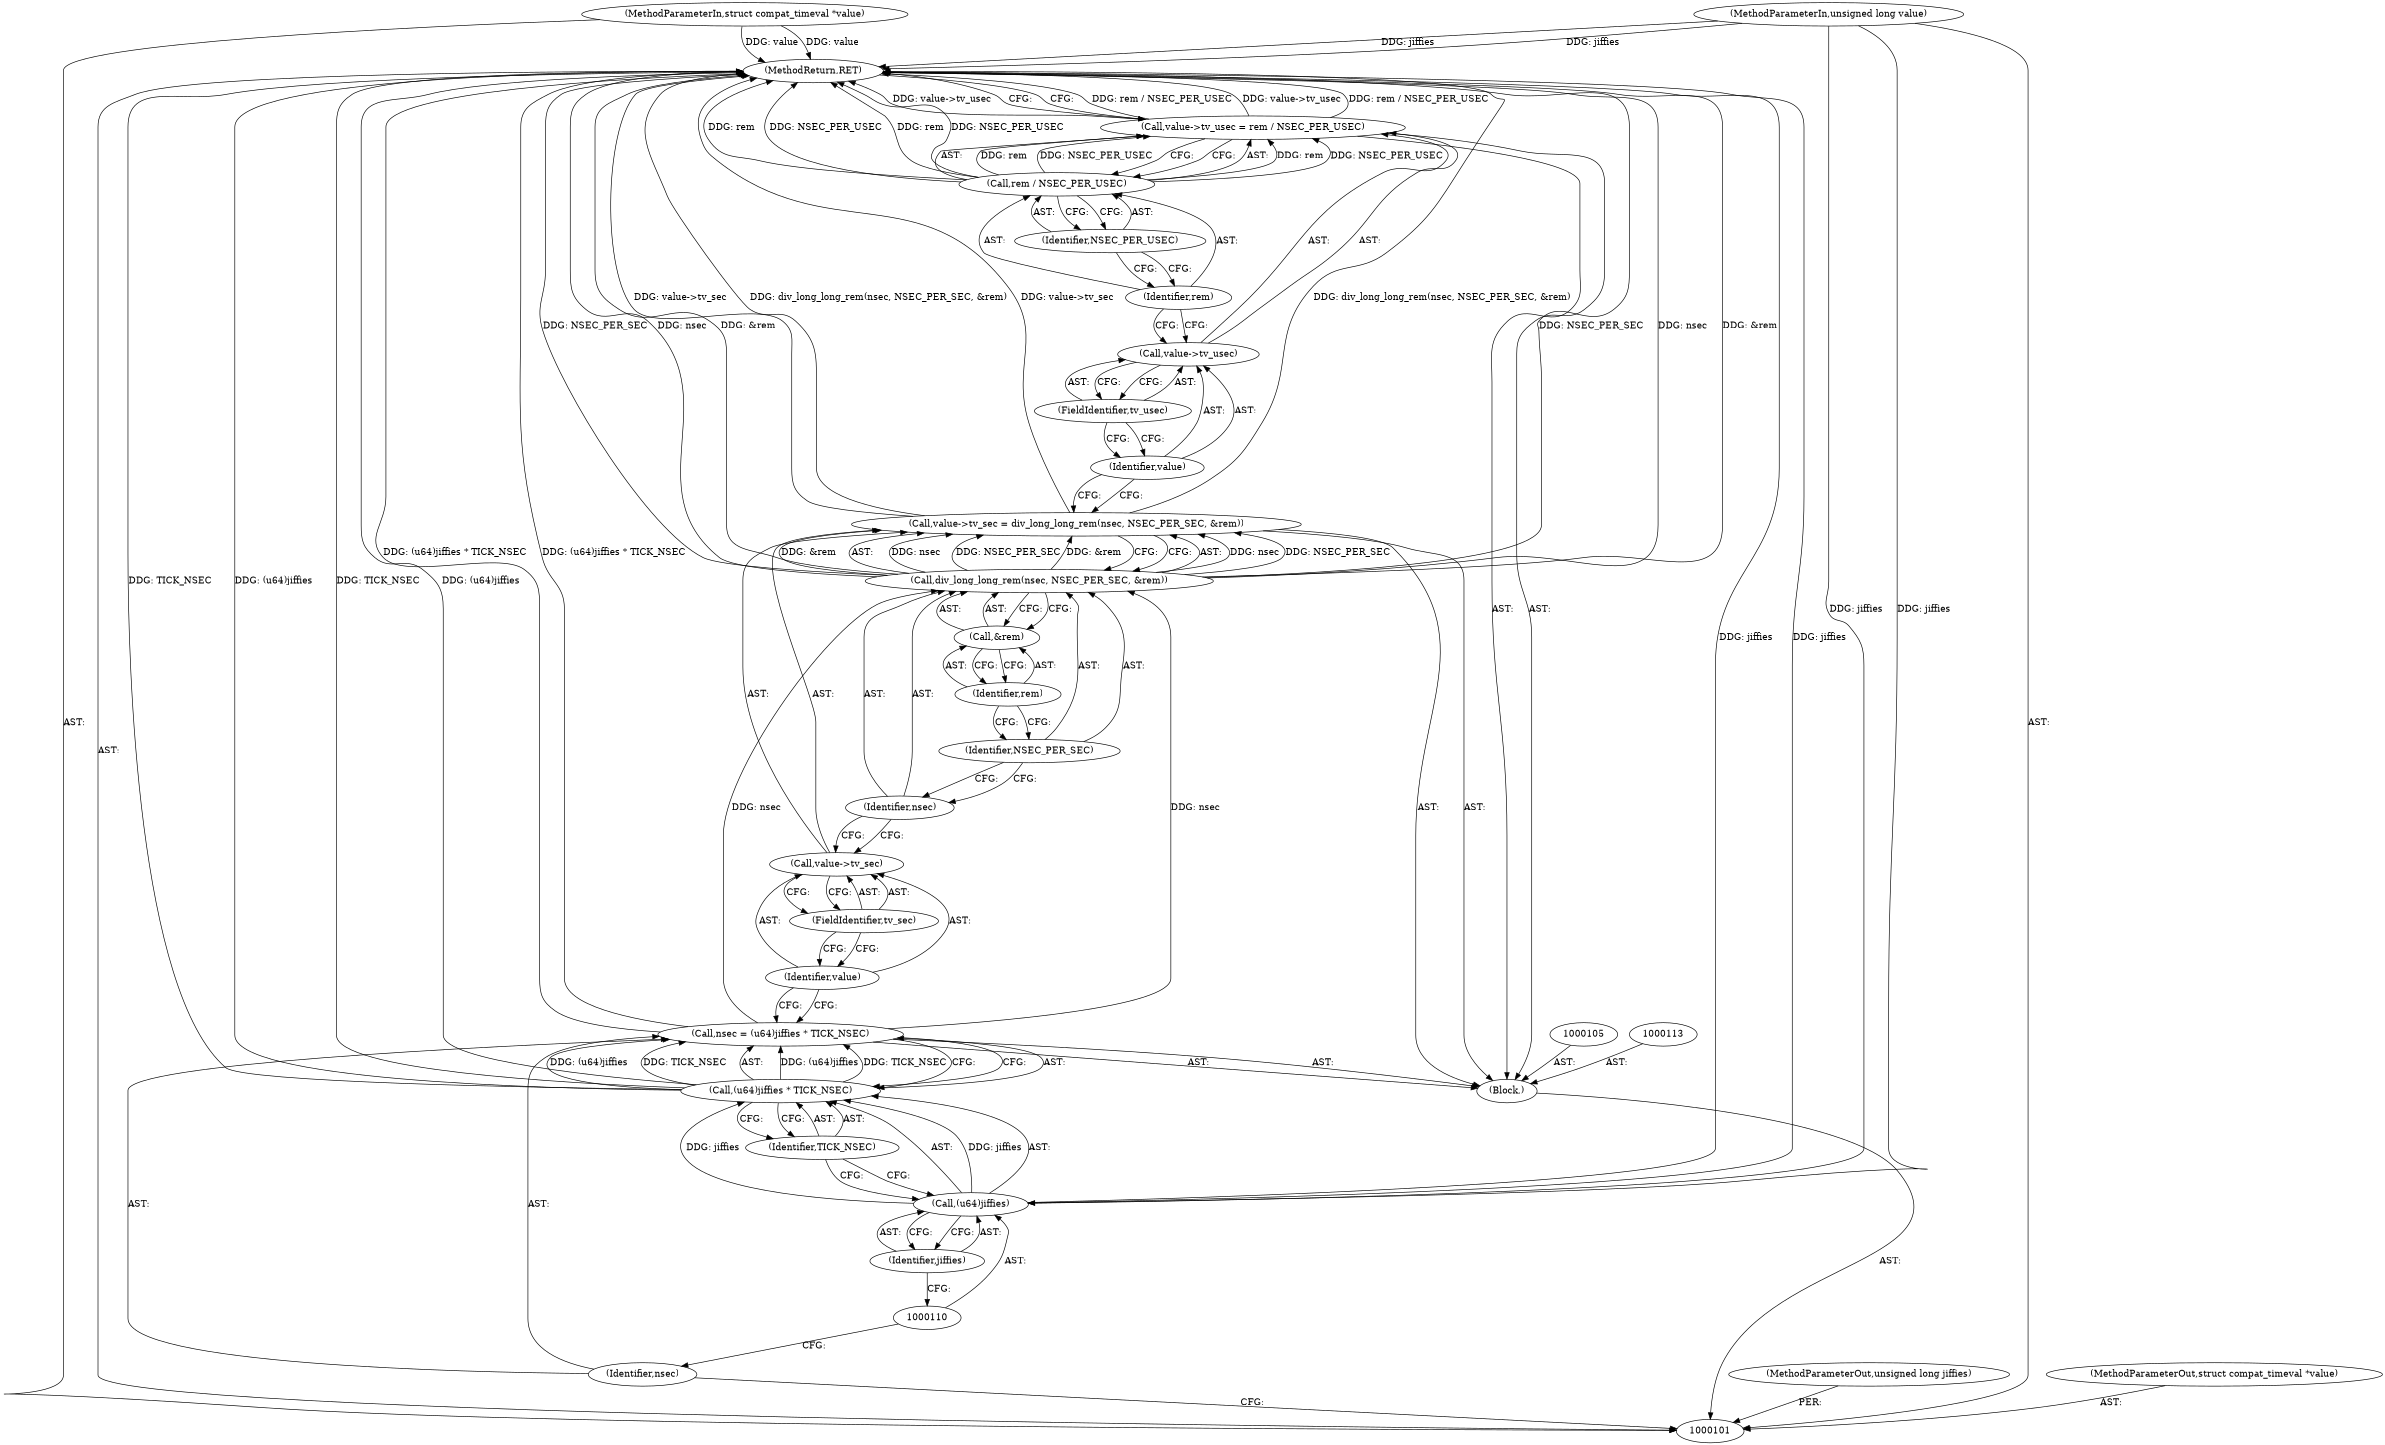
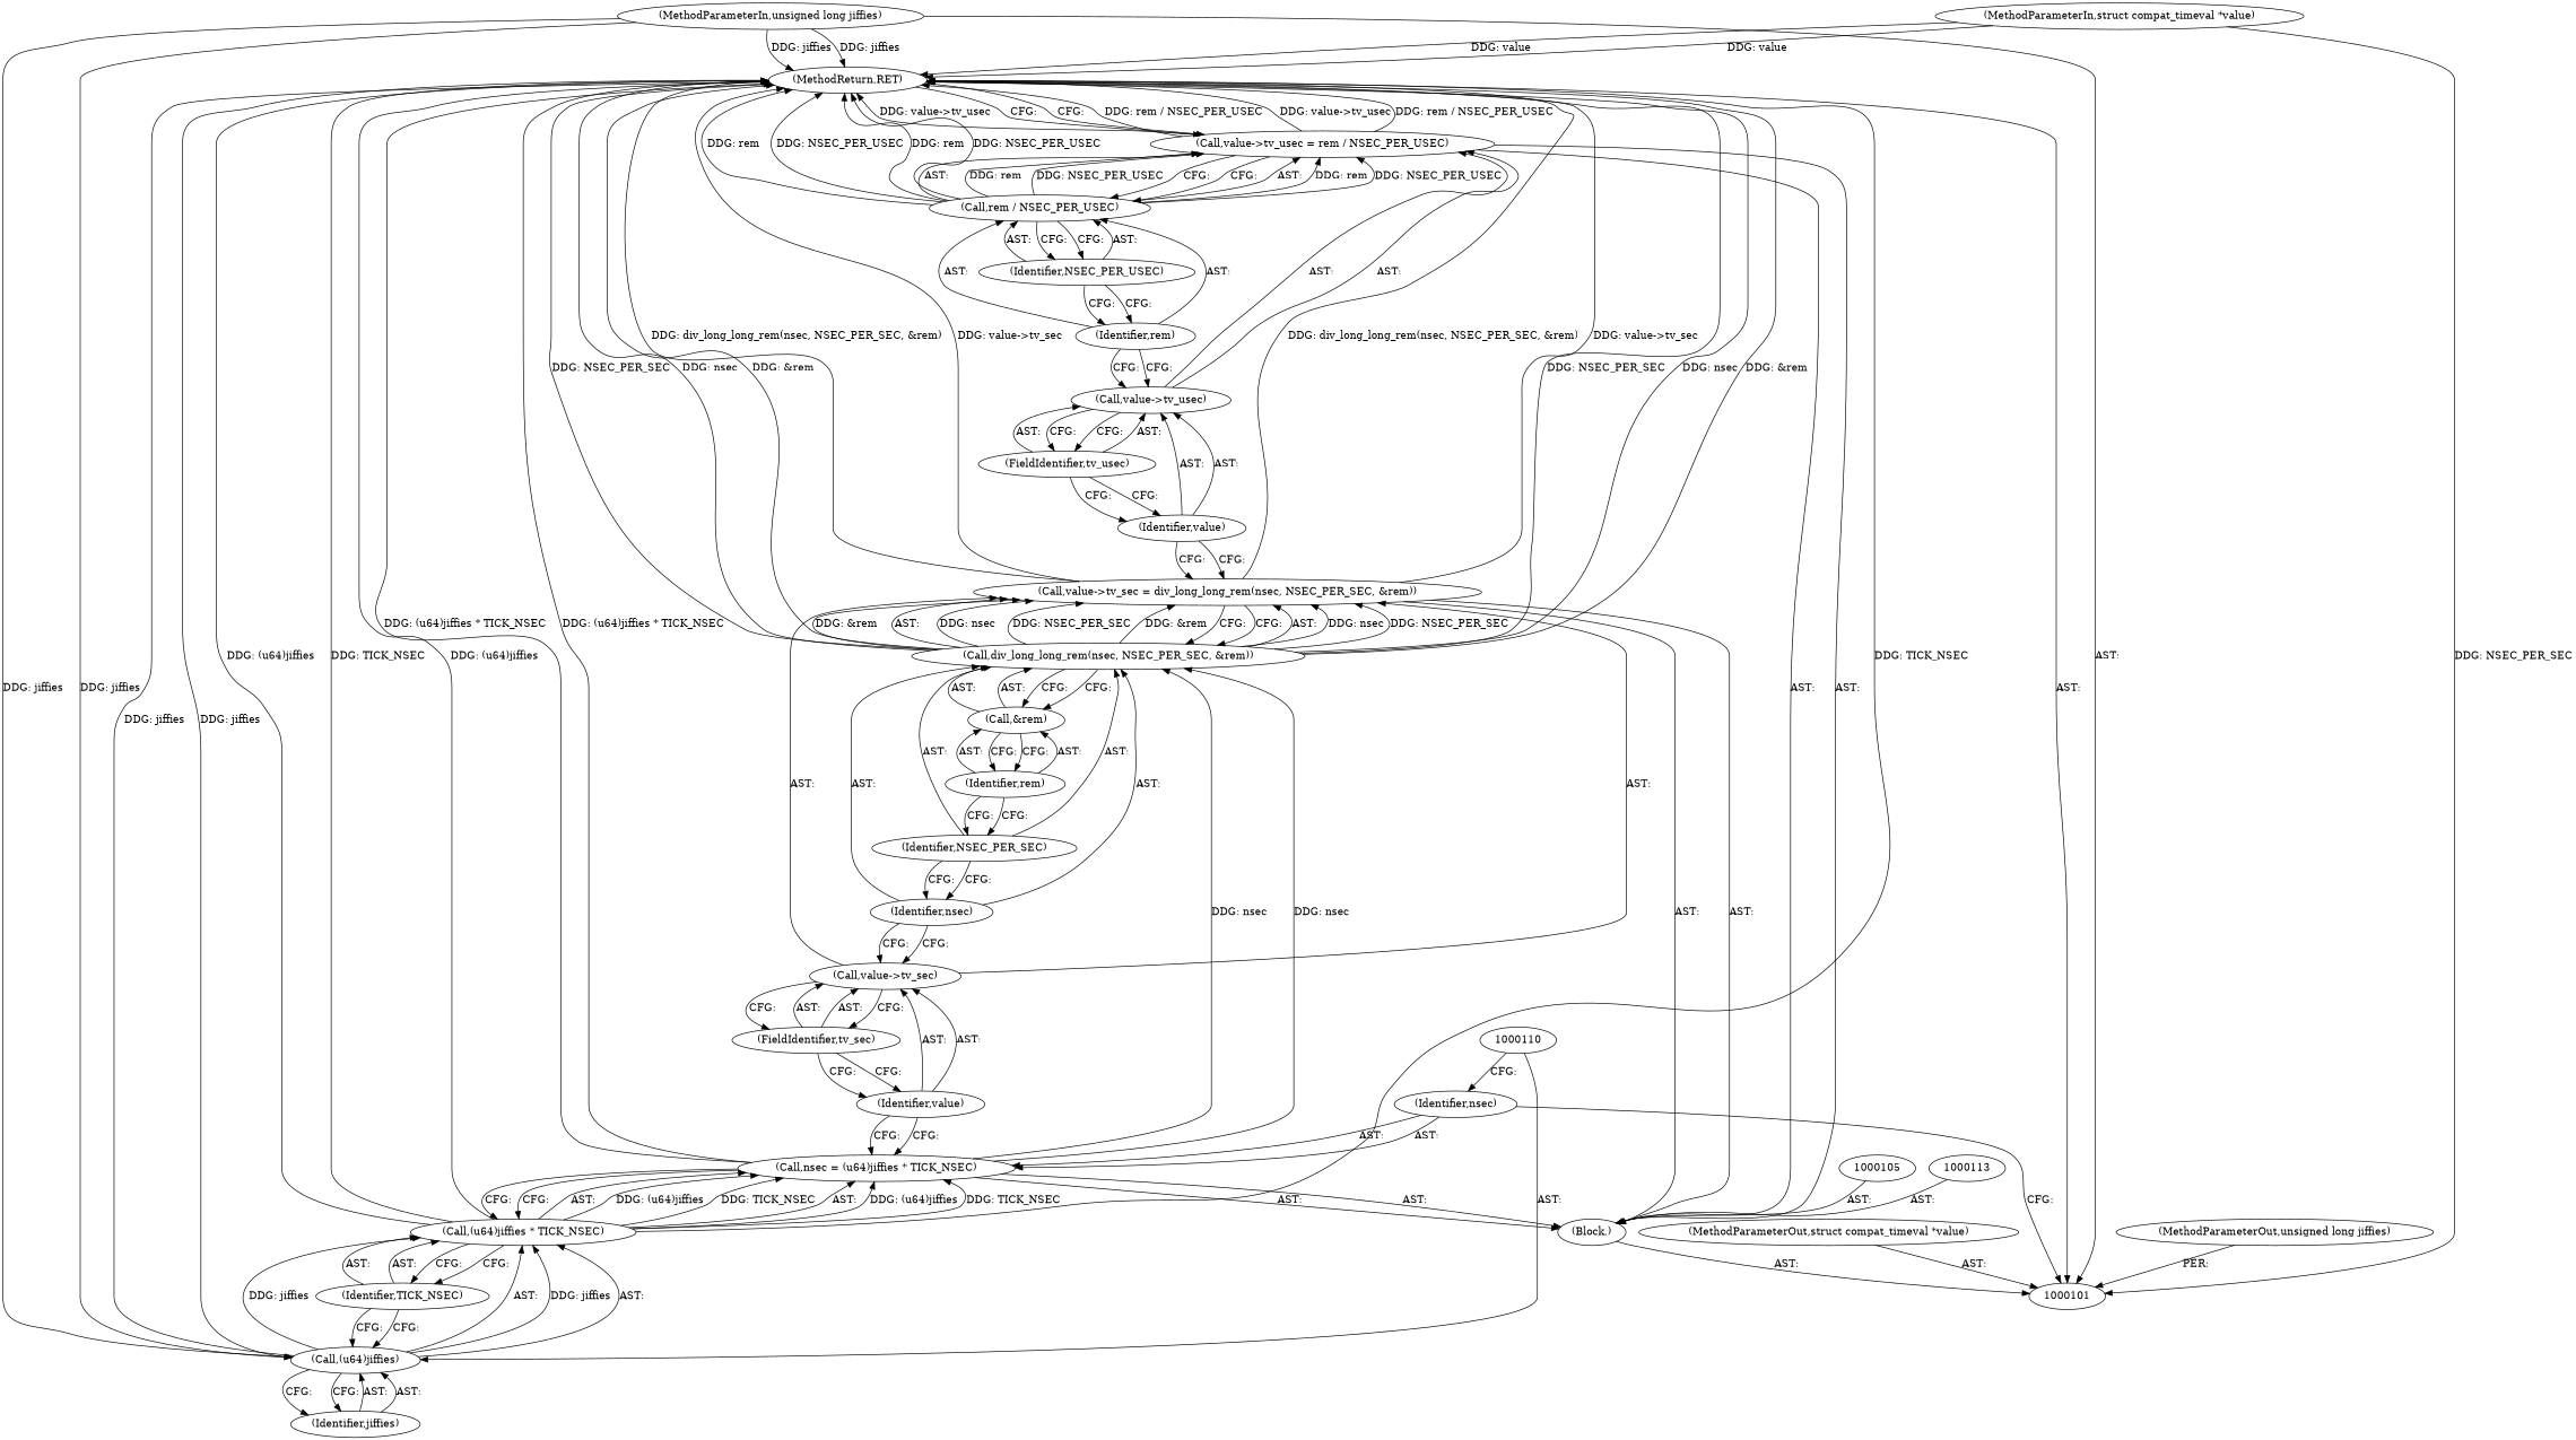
  digraph {
    n1 [label="(MethodReturn,RET)"]
    n2 [label="(Call,value->tv_usec = rem / NSEC_PER_USEC)"]
    1000101
    n4 [label="(Call,rem / NSEC_PER_USEC)"]
    n5 [label="(Block,)"]
-   n6 [label="(MethodParameterIn,unsigned long value)"]
+   n6 [label="(MethodParameterIn,unsigned long jiffies)"]
    n7 [label="(Call,(u64)jiffies)"]
    n8 [label="(Call,(u64)jiffies * TICK_NSEC)"]
    n9 [label="(Identifier,jiffies)"]
    n10 [label="(MethodParameterOut,unsigned long jiffies)"]
    n11 [label="(MethodParameterIn,struct compat_timeval *value)"]
    n12 [label="(MethodParameterOut,struct compat_timeval *value)"]
    n13 [label="(Identifier,NSEC_PER_USEC)"]
    n14 [label="(Identifier,rem)"]
    n15 [label="(Call,value->tv_usec)"]
    n16 [label="(FieldIdentifier,tv_usec)"]
    n17 [label="(Identifier,value)"]
    n18 [label="(Call,value->tv_sec = div_long_long_rem(nsec, NSEC_PER_SEC, &rem))"]
    n19 [label="(Call,div_long_long_rem(nsec, NSEC_PER_SEC, &rem))"]
    n20 [label="(Identifier,TICK_NSEC)"]
    n21 [label="(Call,nsec = (u64)jiffies * TICK_NSEC)"]
    1000110
    n23 [label="(Identifier,nsec)"]
    n24 [label="(Call,&rem)"]
    n25 [label="(Call,value->tv_sec)"]
    n26 [label="(FieldIdentifier,tv_sec)"]
    n27 [label="(Identifier,value)"]
    n28 [label="(Identifier,rem)"]
    n29 [label="(Identifier,nsec)"]
    n30 [label="(Identifier,NSEC_PER_SEC)"]
    1000105
    1000113
    n1 -> n2 [label="CFG: "]
    n1 -> n2 [label="CFG: "]
    n1 -> 1000101 [label="AST: "]
    n2 -> n1 [label="DDG: rem / NSEC_PER_USEC"]
    n2 -> n1 [label="DDG: value->tv_usec"]
    n2 -> n1 [label="DDG: rem / NSEC_PER_USEC"]
    n2 -> n1 [label="DDG: value->tv_usec"]
    n2 -> n4 [label="CFG: "]
    n2 -> n4 [label="CFG: "]
    n2 -> n5 [label="AST: "]
    n2 -> n5 [label="AST: "]
    n4 -> n1 [label="DDG: rem"]
    n4 -> n1 [label="DDG: NSEC_PER_USEC"]
    n4 -> n1 [label="DDG: rem"]
    n4 -> n1 [label="DDG: NSEC_PER_USEC"]
    n4 -> n2 [label="AST: "]
    n4 -> n2 [label="DDG: rem"]
    n4 -> n2 [label="DDG: NSEC_PER_USEC"]
    n4 -> n2 [label="AST: "]
    n4 -> n2 [label="DDG: rem"]
    n4 -> n2 [label="DDG: NSEC_PER_USEC"]
    n4 -> n13 [label="CFG: "]
    n4 -> n13 [label="CFG: "]
    n5 -> 1000101 [label="AST: "]
    n6 -> n1 [label="DDG: jiffies"]
    n6 -> n1 [label="DDG: jiffies"]
    n6 -> 1000101 [label="AST: "]
    n6 -> n7 [label="DDG: jiffies"]
    n6 -> n7 [label="DDG: jiffies"]
    n7 -> n1 [label="DDG: jiffies"]
    n7 -> n1 [label="DDG: jiffies"]
    n7 -> n8 [label="AST: "]
    n7 -> n8 [label="DDG: jiffies"]
    n7 -> n8 [label="AST: "]
    n7 -> n8 [label="DDG: jiffies"]
    n7 -> n9 [label="CFG: "]
    n7 -> n9 [label="CFG: "]
    n8 -> n1 [label="DDG: TICK_NSEC"]
    n8 -> n1 [label="DDG: (u64)jiffies"]
    n8 -> n1 [label="DDG: TICK_NSEC"]
    n8 -> n1 [label="DDG: (u64)jiffies"]
    n8 -> n20 [label="CFG: "]
    n8 -> n20 [label="CFG: "]
    n8 -> n21 [label="AST: "]
    n8 -> n21 [label="DDG: (u64)jiffies"]
    n8 -> n21 [label="DDG: TICK_NSEC"]
    n8 -> n21 [label="AST: "]
    n8 -> n21 [label="DDG: (u64)jiffies"]
    n8 -> n21 [label="DDG: TICK_NSEC"]
    n9 -> n7 [label="AST: "]
    n9 -> n7 [label="AST: "]
-   n9 -> 1000110 [label="CFG: "]
    n10 -> 1000101 [label="PER: "]
    n11 -> n1 [label="DDG: value"]
    n11 -> n1 [label="DDG: value"]
-   n11 -> 1000101 [label="AST: "]
+   n11 -> 1000101 [label="DDG: NSEC_PER_SEC"]
    n12 -> 1000101 [label="AST: "]
    n13 -> n4 [label="AST: "]
    n13 -> n4 [label="AST: "]
    n13 -> n14 [label="CFG: "]
    n13 -> n14 [label="CFG: "]
    n14 -> n4 [label="AST: "]
    n14 -> n4 [label="AST: "]
    n14 -> n15 [label="CFG: "]
    n14 -> n15 [label="CFG: "]
    n15 -> n2 [label="AST: "]
    n15 -> n2 [label="AST: "]
    n15 -> n16 [label="CFG: "]
    n15 -> n16 [label="CFG: "]
    n16 -> n15 [label="AST: "]
    n16 -> n15 [label="AST: "]
    n16 -> n17 [label="CFG: "]
    n16 -> n17 [label="CFG: "]
    n17 -> n15 [label="AST: "]
    n17 -> n15 [label="AST: "]
    n17 -> n18 [label="CFG: "]
    n17 -> n18 [label="CFG: "]
    n18 -> n1 [label="DDG: div_long_long_rem(nsec, NSEC_PER_SEC, &rem)"]
    n18 -> n1 [label="DDG: value->tv_sec"]
    n18 -> n1 [label="DDG: div_long_long_rem(nsec, NSEC_PER_SEC, &rem)"]
    n18 -> n1 [label="DDG: value->tv_sec"]
    n18 -> n5 [label="AST: "]
    n18 -> n5 [label="AST: "]
    n18 -> n19 [label="CFG: "]
    n18 -> n19 [label="CFG: "]
    n19 -> n1 [label="DDG: NSEC_PER_SEC"]
    n19 -> n1 [label="DDG: nsec"]
    n19 -> n1 [label="DDG: &rem"]
    n19 -> n1 [label="DDG: NSEC_PER_SEC"]
    n19 -> n1 [label="DDG: nsec"]
    n19 -> n1 [label="DDG: &rem"]
    n19 -> n18 [label="AST: "]
    n19 -> n18 [label="DDG: nsec"]
    n19 -> n18 [label="DDG: NSEC_PER_SEC"]
    n19 -> n18 [label="DDG: &rem"]
    n19 -> n18 [label="AST: "]
    n19 -> n18 [label="DDG: nsec"]
    n19 -> n18 [label="DDG: NSEC_PER_SEC"]
    n19 -> n18 [label="DDG: &rem"]
    n19 -> n24 [label="CFG: "]
    n19 -> n24 [label="CFG: "]
    n20 -> n7 [label="CFG: "]
    n20 -> n7 [label="CFG: "]
    n20 -> n8 [label="AST: "]
    n20 -> n8 [label="AST: "]
    n21 -> n1 [label="DDG: (u64)jiffies * TICK_NSEC"]
    n21 -> n1 [label="DDG: (u64)jiffies * TICK_NSEC"]
    n21 -> n5 [label="AST: "]
    n21 -> n5 [label="AST: "]
    n21 -> n8 [label="CFG: "]
    n21 -> n8 [label="CFG: "]
    n21 -> n19 [label="DDG: nsec"]
    n21 -> n19 [label="DDG: nsec"]
    1000110 -> n7 [label="AST: "]
    1000110 -> n23 [label="CFG: "]
    n23 -> 1000101 [label="CFG: "]
    n23 -> n21 [label="AST: "]
    n23 -> n21 [label="AST: "]
    n24 -> n19 [label="AST: "]
    n24 -> n19 [label="AST: "]
    n24 -> n28 [label="CFG: "]
    n24 -> n28 [label="CFG: "]
    n25 -> n18 [label="AST: "]
    n25 -> n18 [label="AST: "]
    n25 -> n26 [label="CFG: "]
    n25 -> n26 [label="CFG: "]
    n26 -> n25 [label="AST: "]
    n26 -> n25 [label="AST: "]
    n26 -> n27 [label="CFG: "]
    n26 -> n27 [label="CFG: "]
    n27 -> n21 [label="CFG: "]
    n27 -> n21 [label="CFG: "]
    n27 -> n25 [label="AST: "]
    n27 -> n25 [label="AST: "]
    n28 -> n24 [label="AST: "]
    n28 -> n24 [label="AST: "]
    n28 -> n30 [label="CFG: "]
    n28 -> n30 [label="CFG: "]
    n29 -> n19 [label="AST: "]
    n29 -> n19 [label="AST: "]
    n29 -> n25 [label="CFG: "]
    n29 -> n25 [label="CFG: "]
    n30 -> n19 [label="AST: "]
    n30 -> n19 [label="AST: "]
    n30 -> n29 [label="CFG: "]
    n30 -> n29 [label="CFG: "]
    1000105 -> n5 [label="AST: "]
    1000113 -> n5 [label="AST: "]
  }
